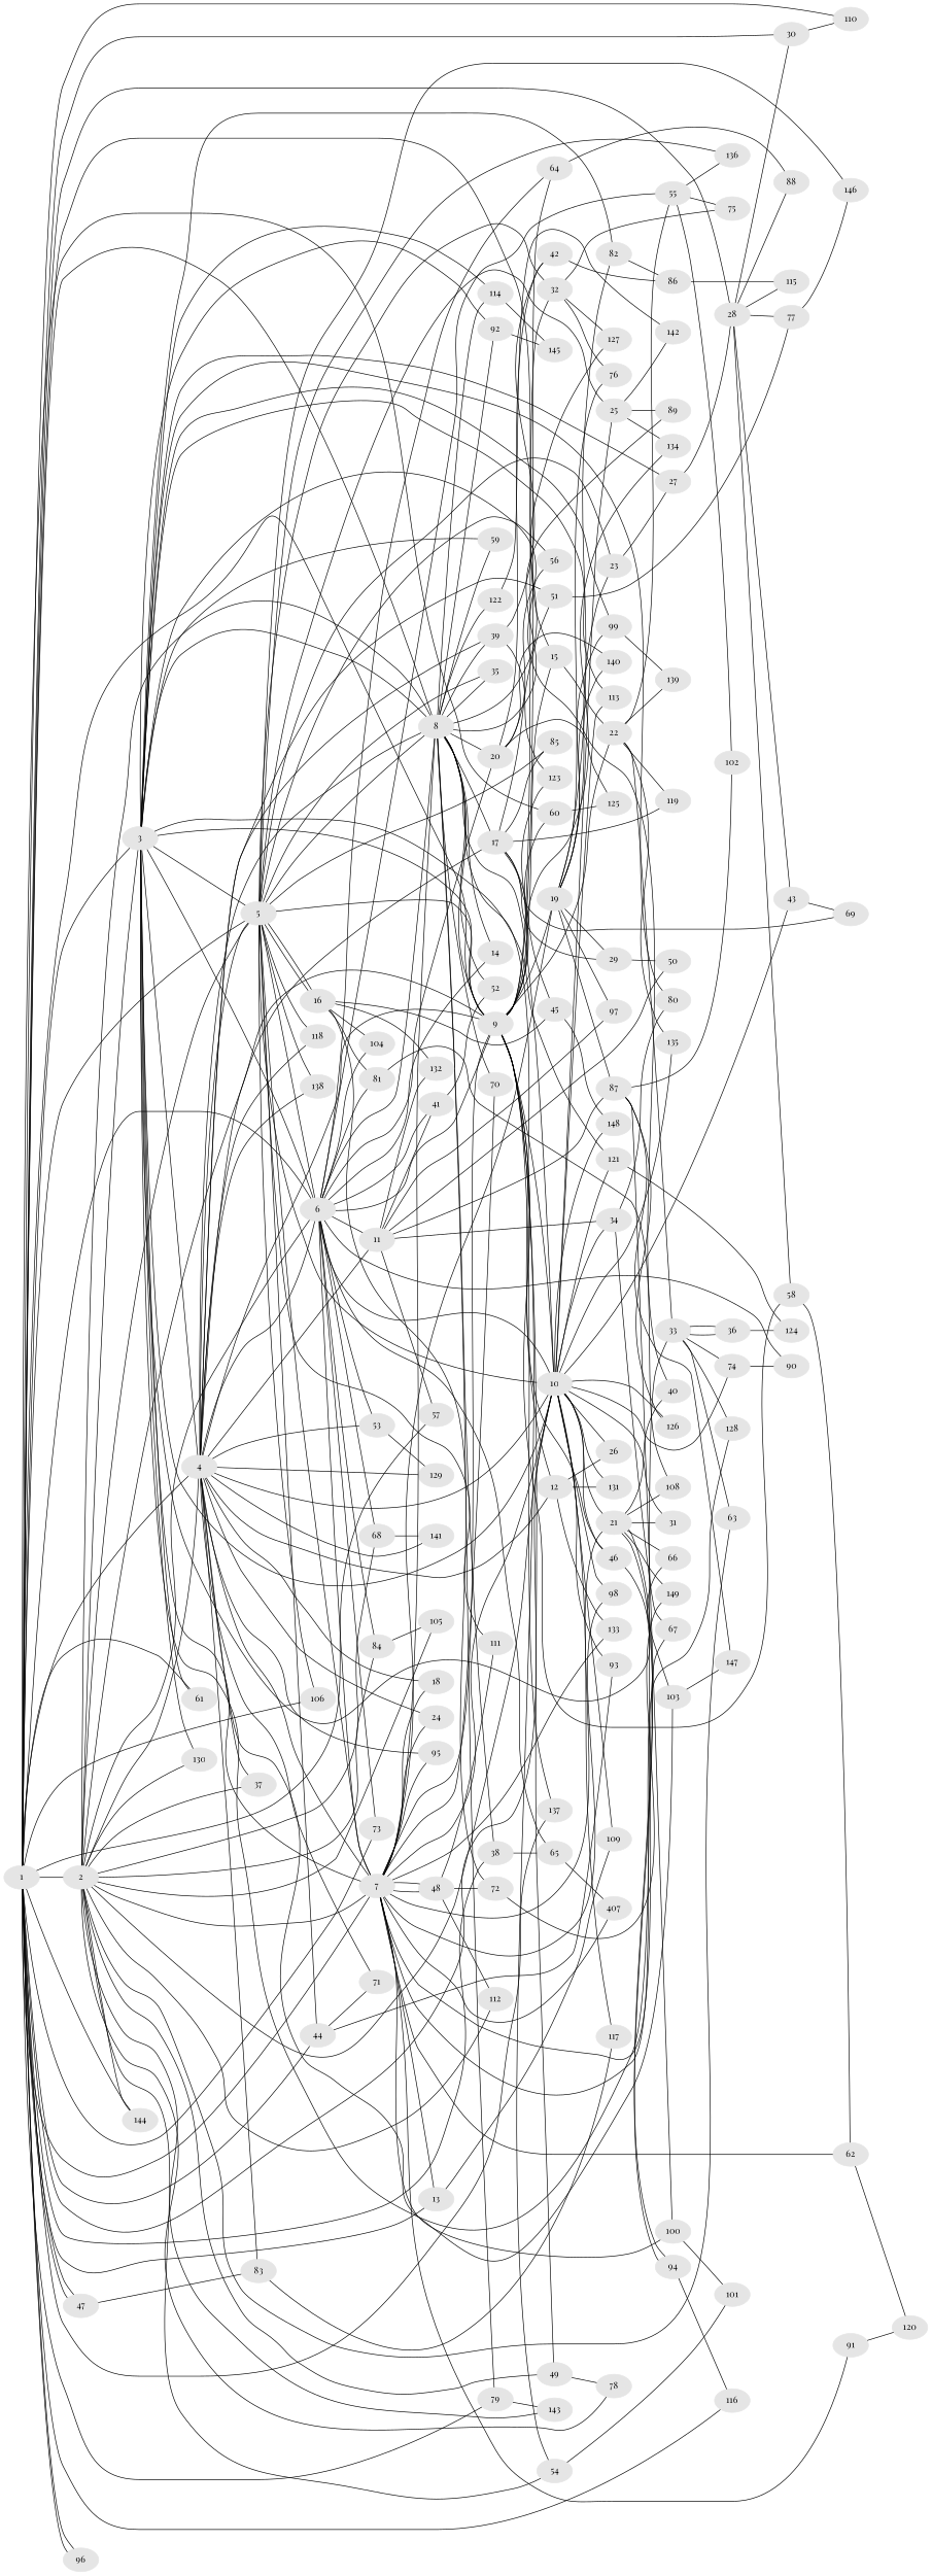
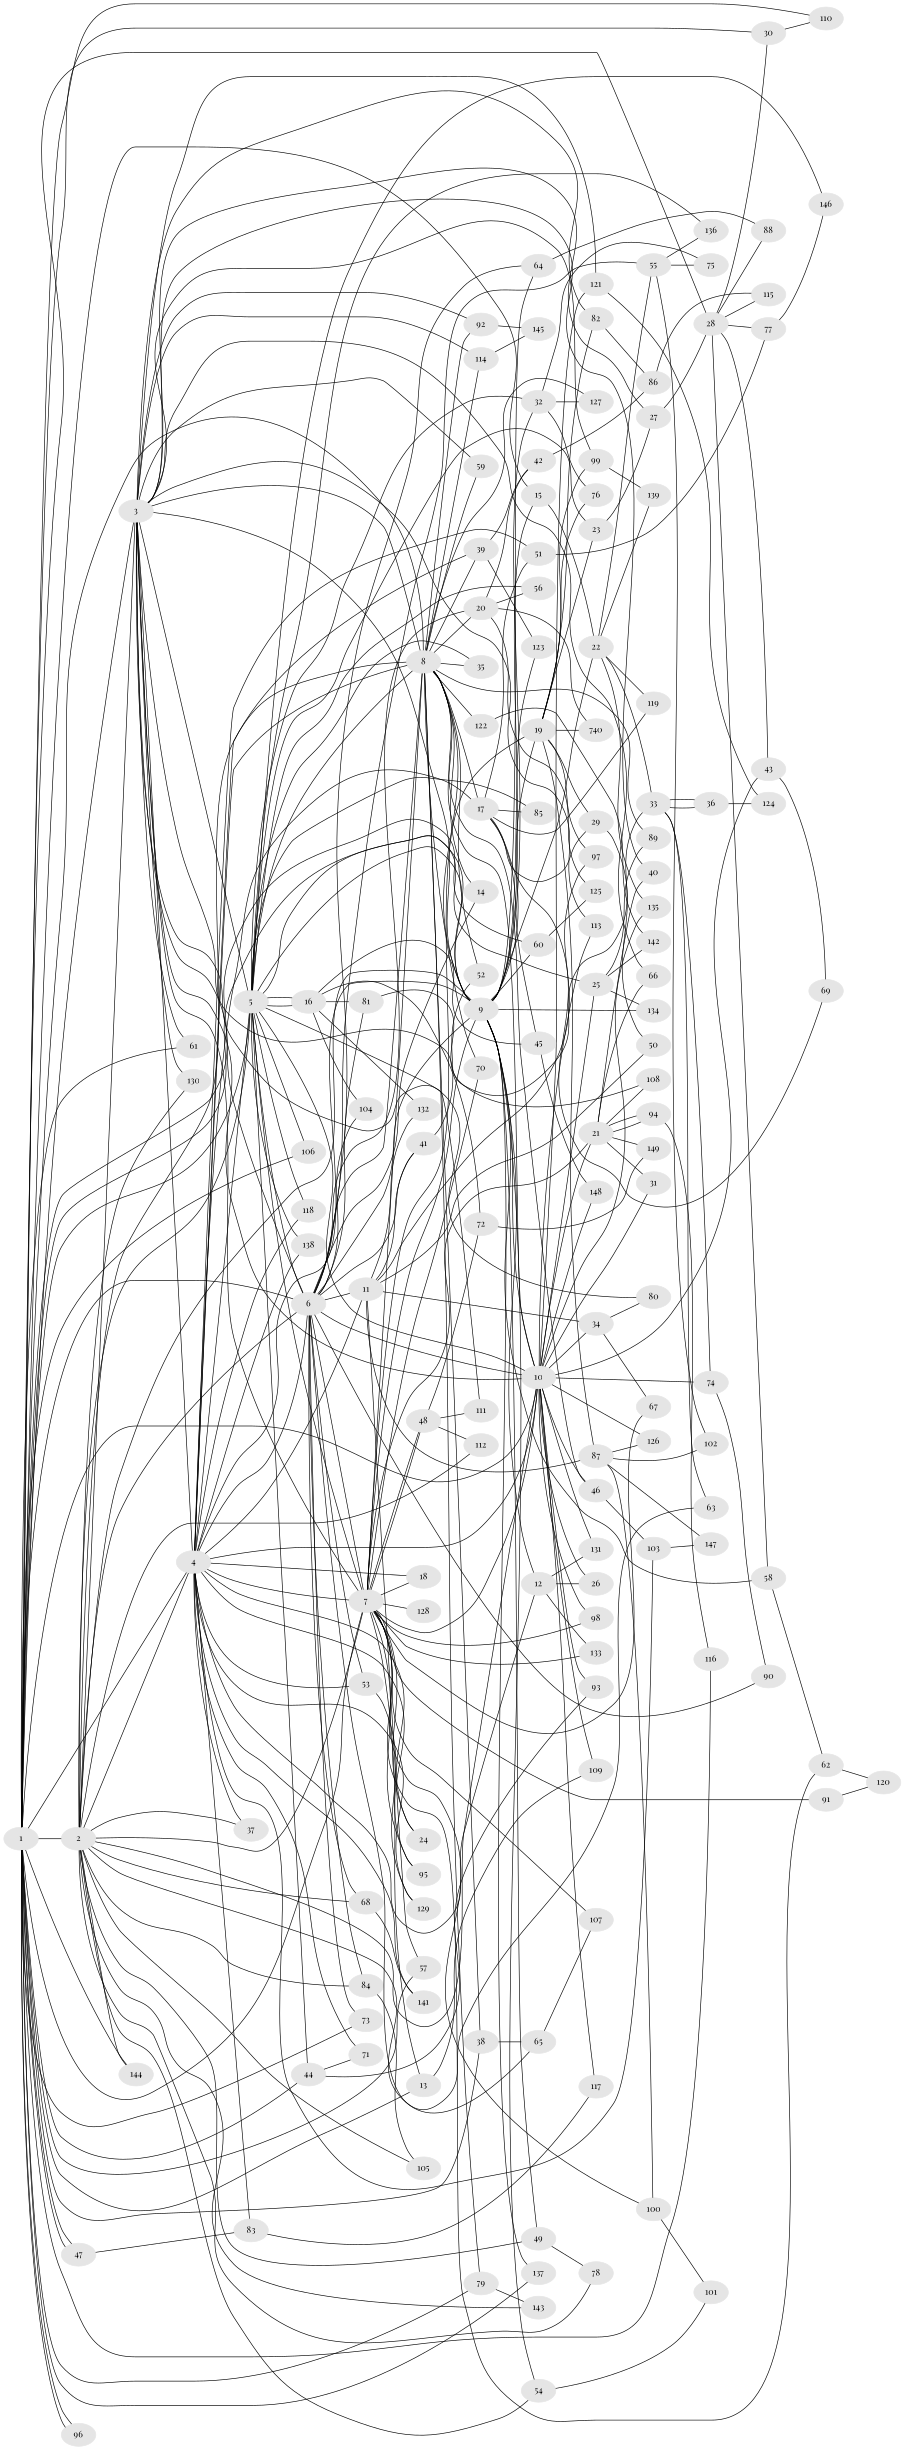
  graph {
    fontname="Playfair Display"
    rankdir=LR
    node [color=gray90 fontname="Playfair Display" style=filled]
    edge [fontname="Playfair Display"]
    1
    2
    3
    4
    5
    6
    7
    8
    9
    10
    13
    15
    28
    30
    38
    44
    47
    57
    60
    61
    73
    79
    96
    106
    110
    116
    137
    144
    37
    49
    54
    63
    68
    78
    84
    105
    112
    130
    143
    27
    33
    40
    59
    66
    80
    82
    92
    99
    113
    114
    121
    11
    12
    17
    18
    24
    39
    51
    53
    71
    83
    95
    103
    118
    129
    138
    141
    16
    23
    25
    32
    35
    56
    85
    111
    136
    146
    14
    20
    41
    55
    64
    65
    81
    90
    104
    19
    21
    48
    62
    67
    70
    91
    98
    100
-   107 [label=407]
+   107
    128
    133
    46
    52
    89
    122
    127
    22
    58
    123
    134
    26
    31
    34
    43
    74
    93
    109
    117
    126
    131
    135
    148
    77
    88
    115
    125
    101
    36
    86
    145
    139
    124
    50
    87
    97
    132
    45
    29
    69
    119
    42
    147
    72
    142
    76
    75
-   140
+   140 [label=740]
    102
    108
    94
    149
    120
    1 -- 2
    1 -- 3
    1 -- 4
    1 -- 5
    1 -- 6
    1 -- 7
    1 -- 8
    1 -- 9
    1 -- 10
    1 -- 13
    1 -- 15
    1 -- 28
    1 -- 30
    1 -- 38
    1 -- 44
    1 -- 47
    1 -- 47
    1 -- 57
    1 -- 60
    1 -- 61
    1 -- 73
    1 -- 79
    1 -- 96
    1 -- 96
    1 -- 106
    1 -- 110
    1 -- 116
    1 -- 137
    1 -- 144
    2 -- 3
    2 -- 4
    2 -- 5
    2 -- 6
    2 -- 7
    2 -- 8
    2 -- 9
    2 -- 10
    2 -- 144
    2 -- 37
    2 -- 49
    2 -- 54
    2 -- 63
    2 -- 68
    2 -- 78
    2 -- 84
    2 -- 105
    2 -- 112
    2 -- 130
    2 -- 143
    3 -- 4
    3 -- 5
    3 -- 6
    3 -- 7
    3 -- 8
    3 -- 9
    3 -- 10
    3 -- 61
    3 -- 130
    3 -- 27
    3 -- 33
    3 -- 40
    3 -- 59
    3 -- 66
    3 -- 80
    3 -- 82
    3 -- 92
    3 -- 99
    3 -- 113
    3 -- 114
    3 -- 121
    4 -- 5
    4 -- 6
    4 -- 7
    4 -- 8
    4 -- 9
    4 -- 10
    4 -- 37
    4 -- 11
    4 -- 12
    4 -- 17
    4 -- 18
    4 -- 24
    4 -- 39
    4 -- 51
    4 -- 53
    4 -- 71
    4 -- 83
    4 -- 95
    4 -- 103
    4 -- 118
    4 -- 129
    4 -- 138
    4 -- 141
    5 -- 6
    5 -- 7
    5 -- 8
    5 -- 9
    5 -- 10
    5 -- 44
    5 -- 106
    5 -- 118
    5 -- 138
    5 -- 16
    5 -- 16
    5 -- 23
    5 -- 25
    5 -- 32
    5 -- 35
    5 -- 56
    5 -- 85
    5 -- 111
    5 -- 136
    5 -- 146
    6 -- 7
    6 -- 8
    6 -- 9
    6 -- 10
    6 -- 73
    6 -- 68
    6 -- 84
    6 -- 11
    6 -- 53
    6 -- 14
    6 -- 20
    6 -- 41
    6 -- 55
    6 -- 64
    6 -- 65
    6 -- 81
    6 -- 90
    6 -- 104
    7 -- 8
    7 -- 9
    7 -- 10
    7 -- 13
    7 -- 18
    7 -- 24
    7 -- 95
    7 -- 19
    7 -- 21
    7 -- 48
    7 -- 48
    7 -- 62
    7 -- 67
    7 -- 70
    7 -- 91
    7 -- 98
    7 -- 100
    7 -- 107
    7 -- 128
    7 -- 133
    8 -- 9
    8 -- 10
    8 -- 38
    8 -- 79
    8 -- 59
    8 -- 92
    8 -- 114
    8 -- 17
    8 -- 39
    8 -- 35
    8 -- 14
    8 -- 20
    8 -- 70
    8 -- 46
    8 -- 52
    8 -- 89
    8 -- 122
    8 -- 127
    9 -- 10
    9 -- 15
    9 -- 60
    9 -- 137
    9 -- 49
    9 -- 54
    9 -- 12
    9 -- 32
    9 -- 64
    9 -- 19
    9 -- 22
    9 -- 58
    9 -- 123
    9 -- 134
    10 -- 113
    10 -- 121
    10 -- 25
    10 -- 21
    10 -- 98
    10 -- 46
    10 -- 26
    10 -- 31
    10 -- 34
    10 -- 43
    10 -- 74
    10 -- 93
    10 -- 109
    10 -- 117
    10 -- 126
    10 -- 131
    10 -- 135
    10 -- 148
    13 -- 109
    15 -- 22
    28 -- 30
    28 -- 58
    28 -- 43
    28 -- 77
    28 -- 88
    28 -- 115
    30 -- 110
    38 -- 65
    44 -- 71
    44 -- 93
    47 -- 83
    60 -- 125
    79 -- 143
    49 -- 78
    54 -- 101
    68 -- 141
    84 -- 105
    27 -- 28
    33 -- 63
-   33 -- 128
    33 -- 74
    33 -- 36
    33 -- 36
    82 -- 86
    92 -- 145
    99 -- 139
    114 -- 145
    121 -- 124
    11 -- 57
    11 -- 41
    11 -- 34
    11 -- 50
    11 -- 87
    11 -- 97
    11 -- 132
    12 -- 133
    12 -- 26
    12 -- 131
    17 -- 51
    17 -- 85
    17 -- 45
    17 -- 29
    17 -- 69
    17 -- 119
    39 -- 123
    39 -- 42
    51 -- 77
    53 -- 129
    83 -- 117
    103 -- 147
    16 -- 81
    16 -- 104
    16 -- 132
    16 -- 45
    16 -- 72
    23 -- 27
    25 -- 89
    25 -- 134
    25 -- 142
    32 -- 127
    32 -- 76
    32 -- 75
    20 -- 56
    20 -- 125
    20 -- 42
    20 -- 140
    41 -- 52
    55 -- 136
    55 -- 75
    55 -- 102
    64 -- 88
    65 -- 107
    81 -- 108
    19 -- 82
    19 -- 99
    19 -- 23
    19 -- 87
    19 -- 97
    19 -- 29
    19 -- 76
    19 -- 140
    21 -- 40
    21 -- 66
    21 -- 31
    21 -- 108
    21 -- 94
    21 -- 94
    21 -- 149
    48 -- 112
    48 -- 111
    48 -- 72
    62 -- 120
    91 -- 120
    100 -- 101
    46 -- 103
    122 -- 142
    22 -- 33
    22 -- 55
    22 -- 135
    22 -- 139
    22 -- 119
    58 -- 62
    34 -- 80
    34 -- 67
    43 -- 69
    74 -- 90
    77 -- 146
    36 -- 124
    86 -- 115
    87 -- 100
    87 -- 126
    87 -- 147
    87 -- 102
    45 -- 148
    29 -- 50
    42 -- 86
    72 -- 149
    94 -- 116
  }
